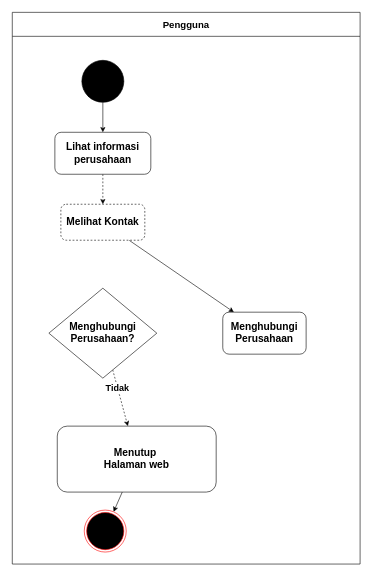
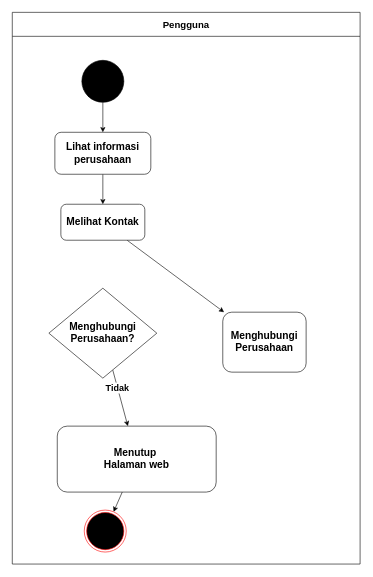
  <mxCell id="0" />
  <mxCell id="1" parent="0" />
  <mxCell id="2" value="&lt;font style=&quot;font-size: 16px;&quot;&gt;Pengguna&lt;/font&gt;" style="swimlane;whiteSpace=wrap;html=1;startSize=40;" parent="1" vertex="1"><mxGeometry x="20" y="20" width="580" height="920" as="geometry" /></mxCell>
  <mxCell id="3" value="" style="edgeStyle=none;rounded=0;orthogonalLoop=1;jettySize=auto;html=1;" parent="2" source="4" target="6" edge="1"><mxGeometry relative="1" as="geometry" /></mxCell>
  <mxCell id="4" value="" style="ellipse;whiteSpace=wrap;html=1;aspect=fixed;fillColor=#000000;" parent="2" vertex="1"><mxGeometry x="116" y="80" width="70" height="70" as="geometry" /></mxCell>
- <mxCell id="5" value="" style="edgeStyle=none;rounded=0;orthogonalLoop=1;jettySize=auto;html=1;dashed=1;" parent="2" source="6" target="8" edge="1"><mxGeometry relative="1" as="geometry" /></mxCell>
+ <mxCell id="5" value="" style="edgeStyle=none;rounded=0;orthogonalLoop=1;jettySize=auto;html=1;" parent="2" source="6" target="8" edge="1"><mxGeometry relative="1" as="geometry" /></mxCell>
  <mxCell id="6" value="&lt;span style=&quot;font-size: 17px;&quot;&gt;&lt;b&gt;Lihat informasi&lt;/b&gt;&lt;/span&gt;&lt;div&gt;&lt;span style=&quot;font-size: 17px;&quot;&gt;&lt;b&gt;perusahaan&lt;/b&gt;&lt;/span&gt;&lt;/div&gt;" style="rounded=1;whiteSpace=wrap;html=1;fillColor=#FFFFFF;" parent="2" vertex="1"><mxGeometry x="71" y="200" width="160" height="70" as="geometry" /></mxCell>
  <mxCell id="7" value="" style="edgeStyle=none;rounded=0;orthogonalLoop=1;jettySize=auto;html=1;" parent="2" source="8" target="15" edge="1"><mxGeometry relative="1" as="geometry" /></mxCell>
- <mxCell id="8" value="&lt;b&gt;&lt;font style=&quot;font-size: 17px;&quot;&gt;Melihat Kontak&lt;/font&gt;&lt;/b&gt;" style="rounded=1;whiteSpace=wrap;html=1;fillColor=#FFFFFF;dashed=1;" parent="2" vertex="1"><mxGeometry x="81" y="320" width="140" height="60" as="geometry" /></mxCell>
- <mxCell id="9" value="" style="edgeStyle=none;rounded=0;orthogonalLoop=1;jettySize=auto;html=1;dashed=1;" parent="2" source="11" target="13" edge="1"><mxGeometry relative="1" as="geometry" /></mxCell>
+ <mxCell id="8" value="&lt;b&gt;&lt;font style=&quot;font-size: 17px;&quot;&gt;Melihat Kontak&lt;/font&gt;&lt;/b&gt;" style="rounded=1;whiteSpace=wrap;html=1;fillColor=#FFFFFF;" parent="2" vertex="1"><mxGeometry x="81" y="320" width="140" height="60" as="geometry" /></mxCell>
+ <mxCell id="9" value="" style="edgeStyle=none;rounded=0;orthogonalLoop=1;jettySize=auto;html=1;" parent="2" source="11" target="13" edge="1"><mxGeometry relative="1" as="geometry" /></mxCell>
  <mxCell id="10" value="&lt;span style=&quot;font-size: 15px;&quot;&gt;Tidak&lt;/span&gt;" style="edgeLabel;html=1;align=center;verticalAlign=middle;resizable=0;points=[];fontSize=15;fontStyle=1" parent="9" vertex="1" connectable="0"><mxGeometry x="-0.385" y="-1" relative="1" as="geometry"><mxPoint as="offset" /></mxGeometry></mxCell>
  <mxCell id="11" value="&lt;b style=&quot;font-size: 17px;&quot;&gt;&lt;font style=&quot;font-size: 17px;&quot;&gt;Menghubungi&lt;/font&gt;&lt;/b&gt;&lt;div style=&quot;font-size: 17px;&quot;&gt;&lt;b style=&quot;&quot;&gt;&lt;font style=&quot;font-size: 17px;&quot;&gt;Perusahaan?&lt;/font&gt;&lt;/b&gt;&lt;/div&gt;" style="rhombus;whiteSpace=wrap;html=1;" parent="2" vertex="1"><mxGeometry x="61" y="460" width="180" height="150" as="geometry" /></mxCell>
  <mxCell id="12" value="" style="edgeStyle=none;rounded=0;orthogonalLoop=1;jettySize=auto;html=1;" parent="2" source="13" target="14" edge="1"><mxGeometry relative="1" as="geometry" /></mxCell>
  <mxCell id="13" value="&lt;b style=&quot;font-size: 17px;&quot;&gt;&lt;font style=&quot;font-size: 17px;&quot;&gt;Menutup&amp;nbsp;&lt;/font&gt;&lt;/b&gt;&lt;div style=&quot;font-size: 17px;&quot;&gt;&lt;b style=&quot;&quot;&gt;&lt;font style=&quot;font-size: 17px;&quot;&gt;Halaman web&lt;/font&gt;&lt;/b&gt;&lt;/div&gt;" style="rounded=1;whiteSpace=wrap;html=1;" parent="2" vertex="1"><mxGeometry x="75" y="690" width="265" height="110" as="geometry" /></mxCell>
  <mxCell id="14" value="" style="ellipse;html=1;shape=endState;fillColor=#000000;strokeColor=#ff0000;" parent="2" vertex="1"><mxGeometry x="120" y="830" width="70" height="70" as="geometry" /></mxCell>
- <mxCell id="15" value="&lt;font style=&quot;font-size: 17px;&quot;&gt;&lt;b style=&quot;&quot;&gt;Menghubungi&lt;/b&gt;&lt;/font&gt;&lt;div style=&quot;font-size: 17px;&quot;&gt;&lt;font style=&quot;font-size: 17px;&quot;&gt;&lt;b style=&quot;&quot;&gt;Perusahaan&lt;/b&gt;&lt;/font&gt;&lt;/div&gt;" style="rounded=1;whiteSpace=wrap;html=1;" parent="2" vertex="1"><mxGeometry x="351" y="500" width="139" height="70" as="geometry" /></mxCell>
+ <mxCell id="15" value="&lt;font style=&quot;font-size: 17px;&quot;&gt;&lt;b style=&quot;&quot;&gt;Menghubungi&lt;/b&gt;&lt;/font&gt;&lt;div style=&quot;font-size: 17px;&quot;&gt;&lt;font style=&quot;font-size: 17px;&quot;&gt;&lt;b style=&quot;&quot;&gt;Perusahaan&lt;/b&gt;&lt;/font&gt;&lt;/div&gt;" style="rounded=1;whiteSpace=wrap;html=1;" parent="2" vertex="1"><mxGeometry x="351" y="500" width="139" height="100" as="geometry" /></mxCell>
